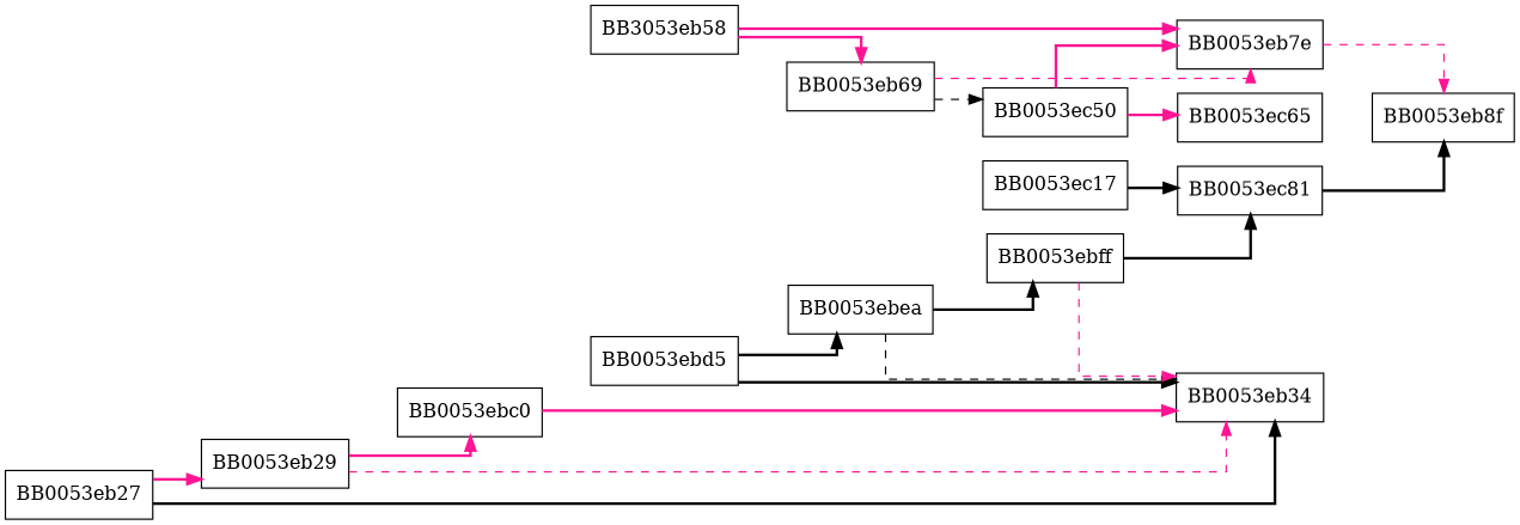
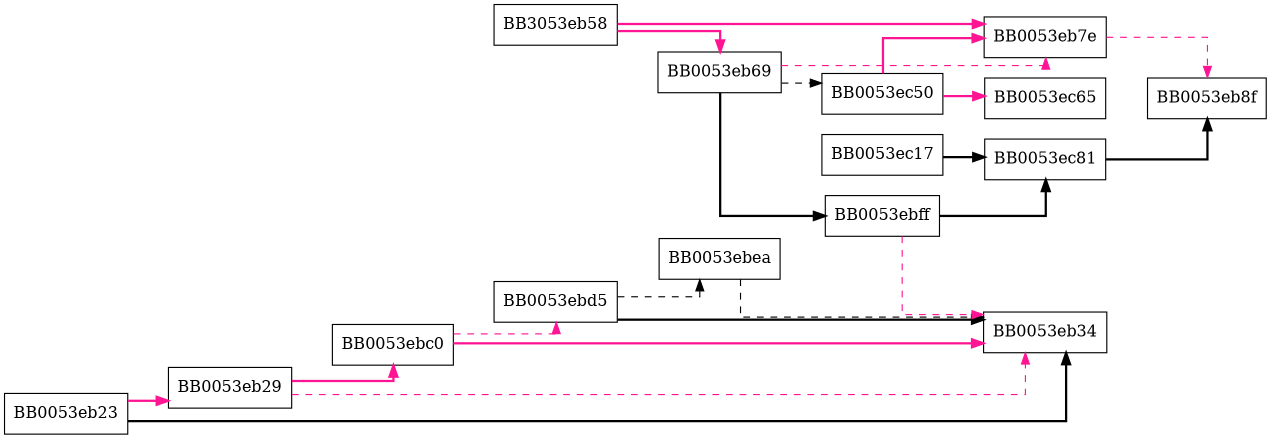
  digraph {
    fontname="DejaVu Serif"
    rankdir=LR
    splines=ortho
    node [fontname="DejaVu Serif" shape=box]
    edge [color=deeppink fontname="DejaVu Serif" style=bold]
    n1 [label=BB3053eb58]
    BB0053eb7e
    BB0053eb69
-   BB0053eb23 [label=BB0053eb27]
+   BB0053eb23
    BB0053eb34
    BB0053eb29
    BB0053eb8f
    BB0053ec50
    BB0053ebc0
    BB0053ebd5
    BB0053ebea
    BB0053ec65
    BB0053ebff
    BB0053ec81
    BB0053ec17
    n1 -> BB0053eb7e
    n1 -> BB0053eb69
    BB0053eb7e -> BB0053eb8f [style=dashed]
    BB0053eb69 -> BB0053eb7e [style=dashed]
    BB0053eb69 -> BB0053ec50 [color=black style=dashed]
    BB0053eb23 -> BB0053eb34 [color=black]
    BB0053eb23 -> BB0053eb29
    BB0053eb29 -> BB0053eb34 [style=dashed]
    BB0053eb29 -> BB0053ebc0
    BB0053ec50 -> BB0053eb7e
    BB0053ec50 -> BB0053ec65
    BB0053ebc0 -> BB0053eb34
+   BB0053ebc0 -> BB0053ebd5 [style=dashed]
    BB0053ebd5 -> BB0053eb34 [color=black]
-   BB0053ebd5 -> BB0053ebea [color=black]
+   BB0053ebd5 -> BB0053ebea [color=black style=dashed]
    BB0053ebea -> BB0053eb34 [color=black style=dashed]
-   BB0053ebea -> BB0053ebff [color=black]
+   BB0053eb69 -> BB0053ebff [color=black]
    BB0053ebff -> BB0053eb34 [style=dashed]
    BB0053ebff -> BB0053ec81 [color=black]
    BB0053ec81 -> BB0053eb8f [color=black]
    BB0053ec17 -> BB0053ec81 [color=black]
  }
